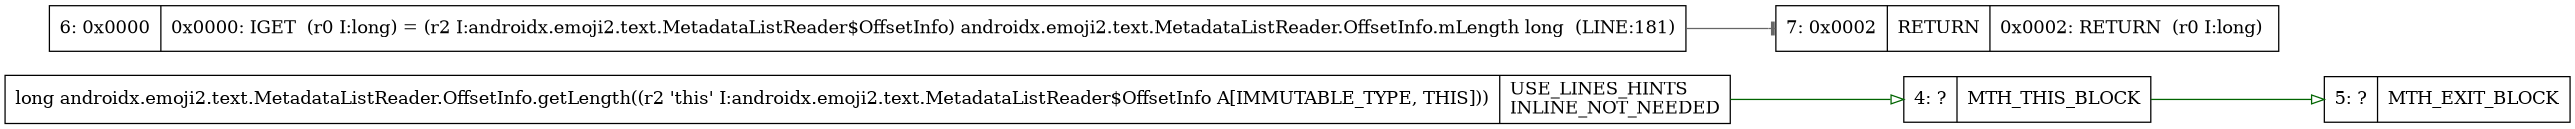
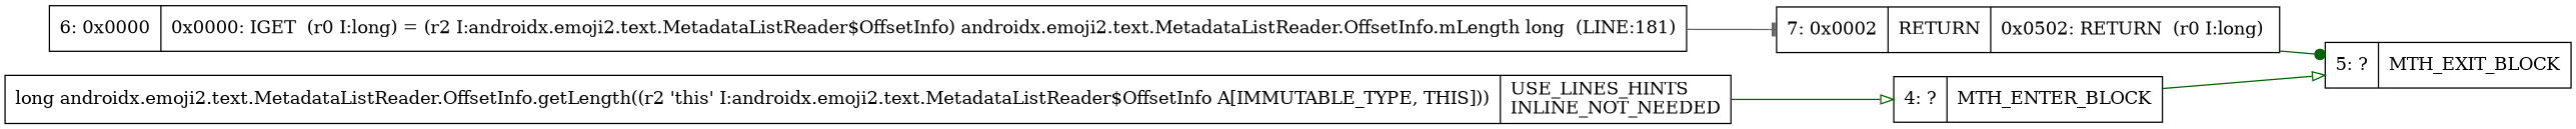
  digraph {
    rankdir=LR
    node [shape=record]
    edge [arrowhead=onormal color=darkgreen]
-   n1 [label="{4\:\ ?|MTH_THIS_BLOCK\l}"]
+   n1 [label="{4\:\ ?|MTH_ENTER_BLOCK\l}"]
    n2 [label="{5\:\ ?|MTH_EXIT_BLOCK\l}"]
    n3 [label="{6\:\ 0x0000|0x0000: IGET  (r0 I:long) = (r2 I:androidx.emoji2.text.MetadataListReader$OffsetInfo) androidx.emoji2.text.MetadataListReader.OffsetInfo.mLength long  (LINE:181)\l}"]
-   n4 [label="{7\:\ 0x0002|RETURN\l|0x0002: RETURN  (r0 I:long) \l}"]
+   n4 [label="{7\:\ 0x0002|RETURN\l|0x0502: RETURN  (r0 I:long) \l}"]
    n5 [label="{long androidx.emoji2.text.MetadataListReader.OffsetInfo.getLength((r2 'this' I:androidx.emoji2.text.MetadataListReader$OffsetInfo A[IMMUTABLE_TYPE, THIS]))  | USE_LINES_HINTS\lINLINE_NOT_NEEDED\l}"]
    n1 -> n2
    n3 -> n4 [arrowhead=tee color=gray40]
+   n4 -> n2 [arrowhead=dot]
    n5 -> n1
  }
